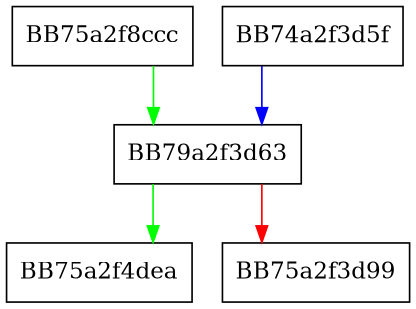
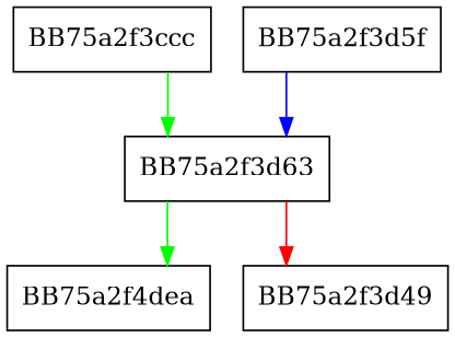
  digraph {
    splines=ortho
    node [shape=box]
    edge [color=green]
-   BB75a2f3ccc [label=BB75a2f8ccc]
-   BB75a2f3d63 [label=BB79a2f3d63]
+   BB75a2f3ccc
+   BB75a2f3d63
    n3 [label=BB75a2f4dea]
-   BB75a2f3d99
-   BB75a2f3d5f [label=BB74a2f3d5f]
+   BB75a2f3d99 [label=BB75a2f3d49]
+   BB75a2f3d5f
    BB75a2f3ccc -> BB75a2f3d63
    BB75a2f3d63 -> n3
    BB75a2f3d63 -> BB75a2f3d99 [color=red]
    BB75a2f3d5f -> BB75a2f3d63 [color=blue]
  }
